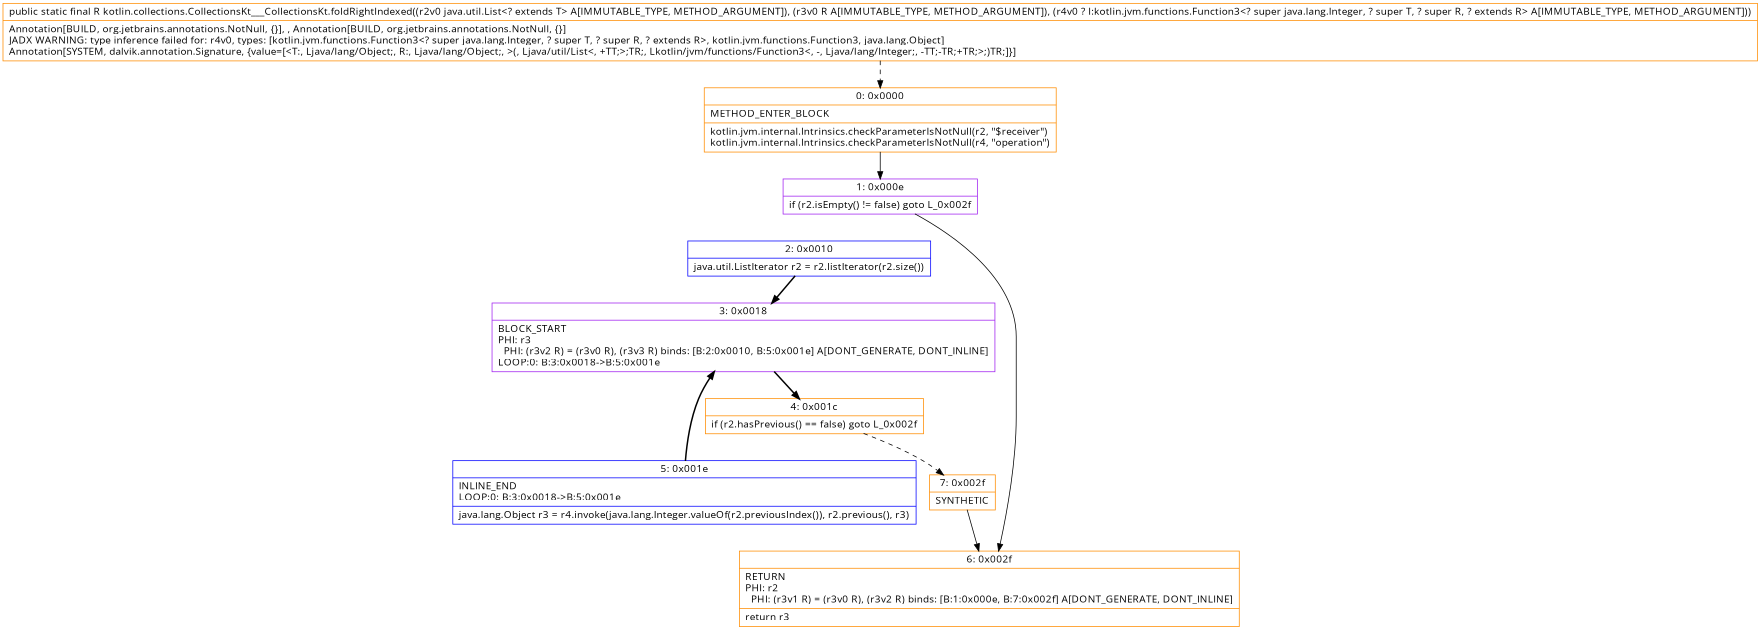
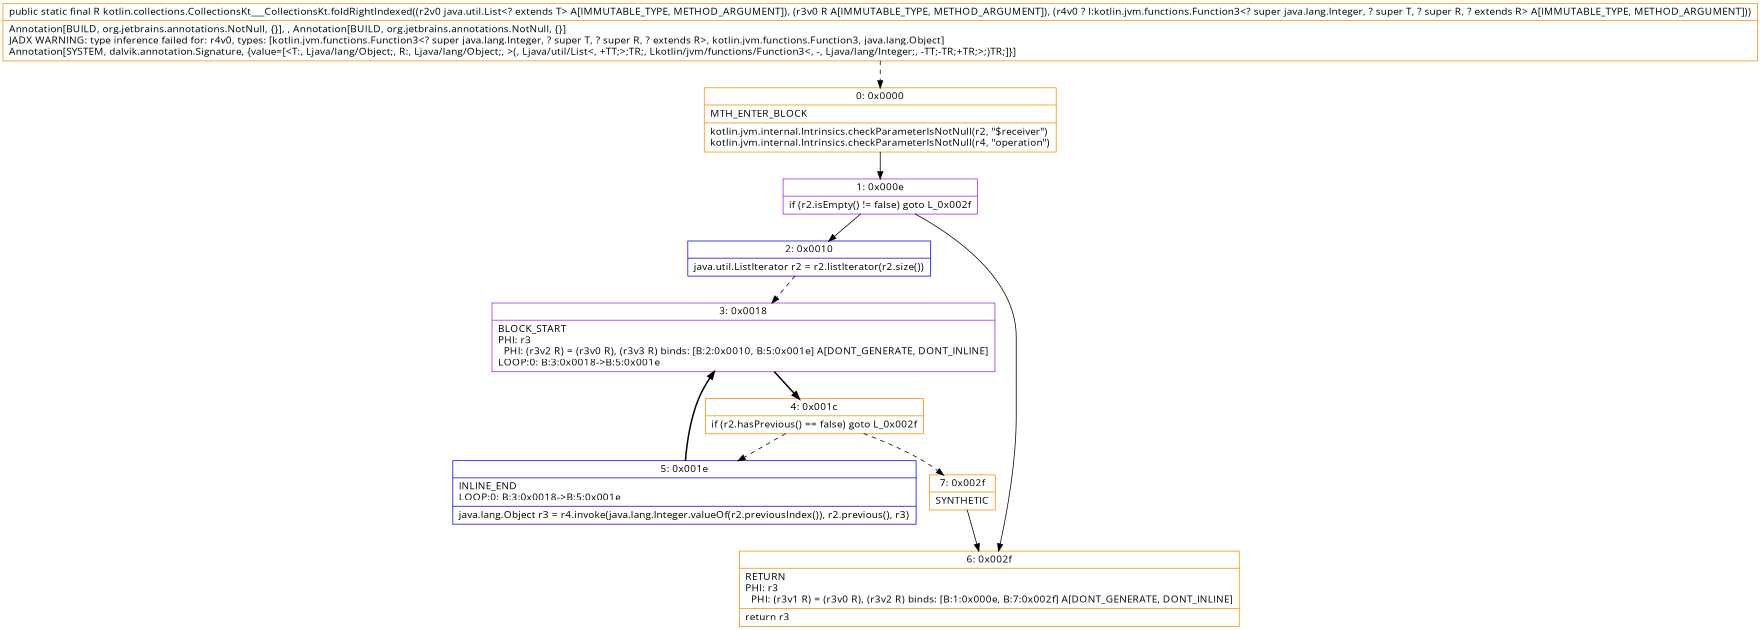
  digraph {
    fontname="Open Sans"
    node [color=darkorange fontname="Open Sans" shape=record]
    edge [fontname="Open Sans" style=solid]
-   n1 [label="{0\:\ 0x0000|METHOD_ENTER_BLOCK\l|kotlin.jvm.internal.Intrinsics.checkParameterIsNotNull(r2, \"$receiver\")\lkotlin.jvm.internal.Intrinsics.checkParameterIsNotNull(r4, \"operation\")\l}"]
+   n1 [label="{0\:\ 0x0000|MTH_ENTER_BLOCK\l|kotlin.jvm.internal.Intrinsics.checkParameterIsNotNull(r2, \"$receiver\")\lkotlin.jvm.internal.Intrinsics.checkParameterIsNotNull(r4, \"operation\")\l}"]
    n2 [color=purple label="{1\:\ 0x000e|if (r2.isEmpty() != false) goto L_0x002f\l}"]
    n3 [color=blue label="{2\:\ 0x0010|java.util.ListIterator r2 = r2.listIterator(r2.size())\l}"]
-   n4 [label="{6\:\ 0x002f|RETURN\lPHI: r2 \l  PHI: (r3v1 R) = (r3v0 R), (r3v2 R) binds: [B:1:0x000e, B:7:0x002f] A[DONT_GENERATE, DONT_INLINE]\l|return r3\l}"]
+   n4 [label="{6\:\ 0x002f|RETURN\lPHI: r3 \l  PHI: (r3v1 R) = (r3v0 R), (r3v2 R) binds: [B:1:0x000e, B:7:0x002f] A[DONT_GENERATE, DONT_INLINE]\l|return r3\l}"]
    n5 [color=purple label="{3\:\ 0x0018|BLOCK_START\lPHI: r3 \l  PHI: (r3v2 R) = (r3v0 R), (r3v3 R) binds: [B:2:0x0010, B:5:0x001e] A[DONT_GENERATE, DONT_INLINE]\lLOOP:0: B:3:0x0018\-\>B:5:0x001e\l}"]
    n6 [label="{4\:\ 0x001c|if (r2.hasPrevious() == false) goto L_0x002f\l}"]
    n7 [color=blue label="{5\:\ 0x001e|INLINE_END\lLOOP:0: B:3:0x0018\-\>B:5:0x001e\l|java.lang.Object r3 = r4.invoke(java.lang.Integer.valueOf(r2.previousIndex()), r2.previous(), r3)\l}"]
    n8 [label="{7\:\ 0x002f|SYNTHETIC\l}"]
    n9 [label="{public static final R kotlin.collections.CollectionsKt___CollectionsKt.foldRightIndexed((r2v0 java.util.List\<? extends T\> A[IMMUTABLE_TYPE, METHOD_ARGUMENT]), (r3v0 R A[IMMUTABLE_TYPE, METHOD_ARGUMENT]), (r4v0 ? I:kotlin.jvm.functions.Function3\<? super java.lang.Integer, ? super T, ? super R, ? extends R\> A[IMMUTABLE_TYPE, METHOD_ARGUMENT]))  | Annotation[BUILD, org.jetbrains.annotations.NotNull, \{\}], , Annotation[BUILD, org.jetbrains.annotations.NotNull, \{\}]\lJADX WARNING: type inference failed for: r4v0, types: [kotlin.jvm.functions.Function3\<? super java.lang.Integer, ? super T, ? super R, ? extends R\>, kotlin.jvm.functions.Function3, java.lang.Object]\lAnnotation[SYSTEM, dalvik.annotation.Signature, \{value=[\<T:, Ljava\/lang\/Object;, R:, Ljava\/lang\/Object;, \>(, Ljava\/util\/List\<, +TT;\>;TR;, Lkotlin\/jvm\/functions\/Function3\<, \-, Ljava\/lang\/Integer;, \-TT;\-TR;+TR;\>;)TR;]\}]\l}"]
    n1 -> n2
+   n2 -> n3
    n2 -> n4
-   n3 -> n5 [style=bold]
+   n3 -> n5 [style=dashed]
    n5 -> n6 [style=bold]
+   n6 -> n7 [style=dashed]
    n6 -> n8 [style=dashed]
    n7 -> n5 [style=bold]
    n8 -> n4
    n9 -> n1 [style=dashed]
  }
